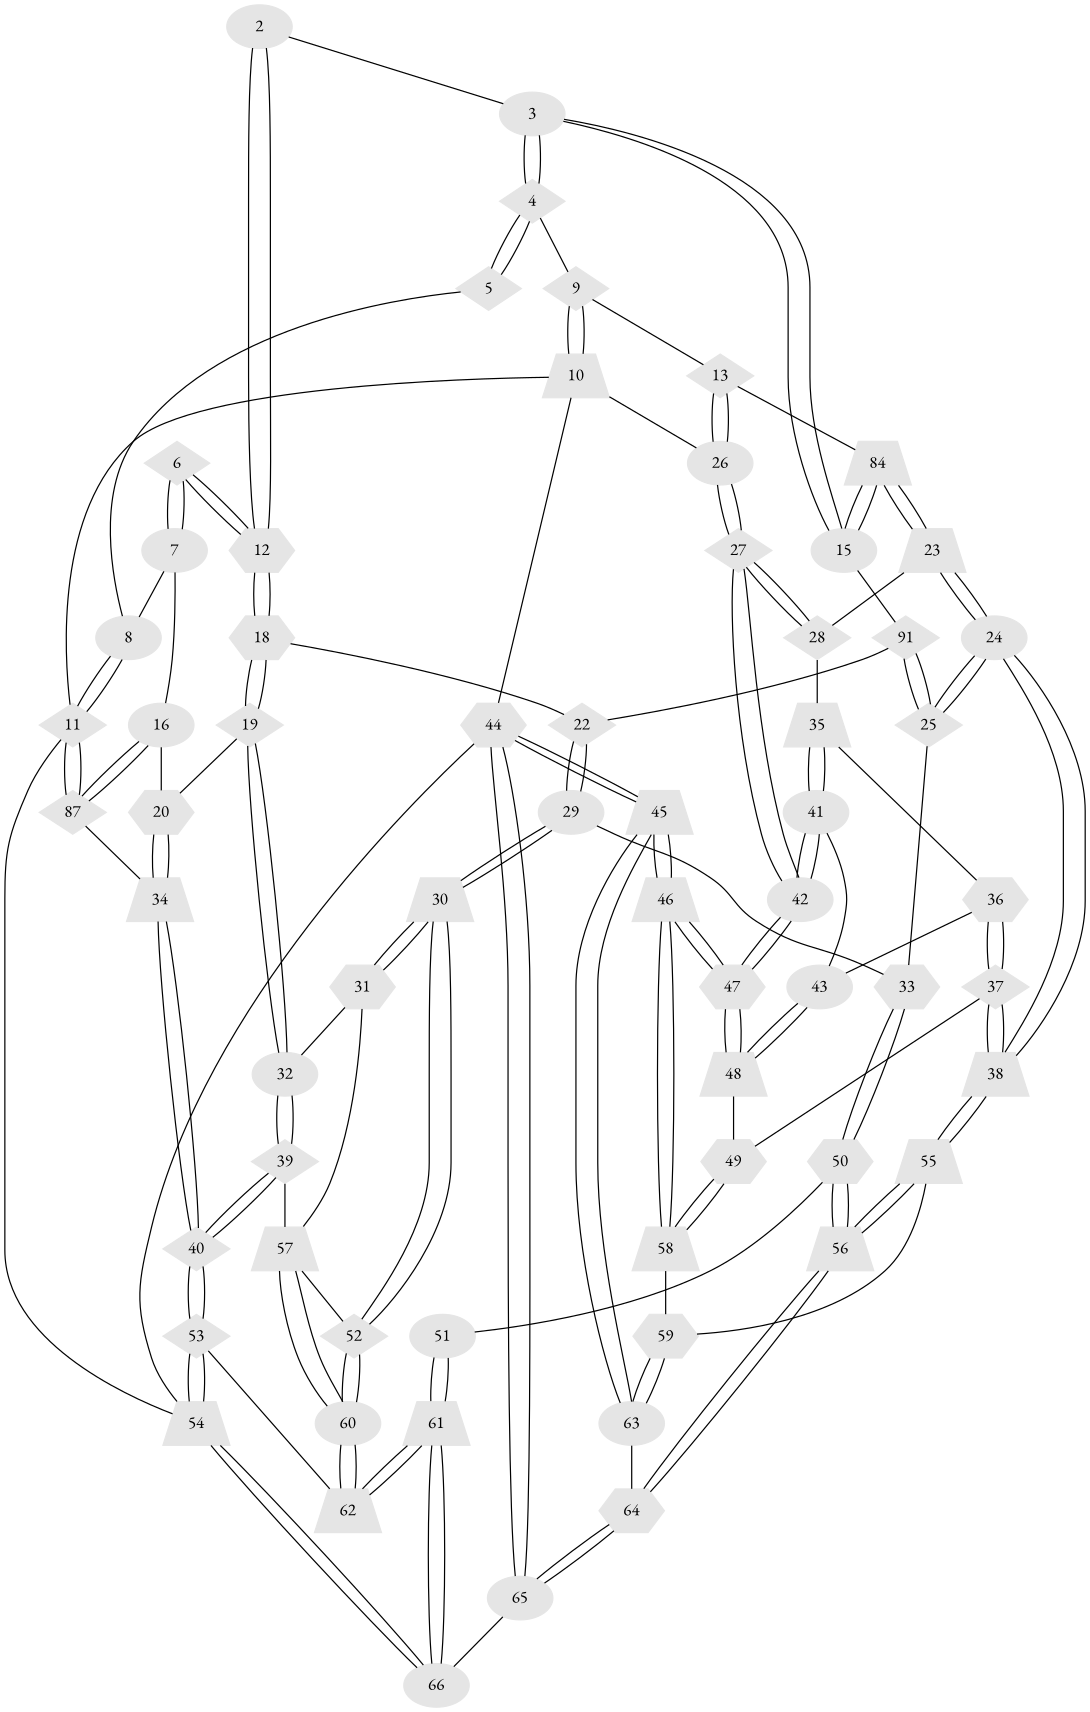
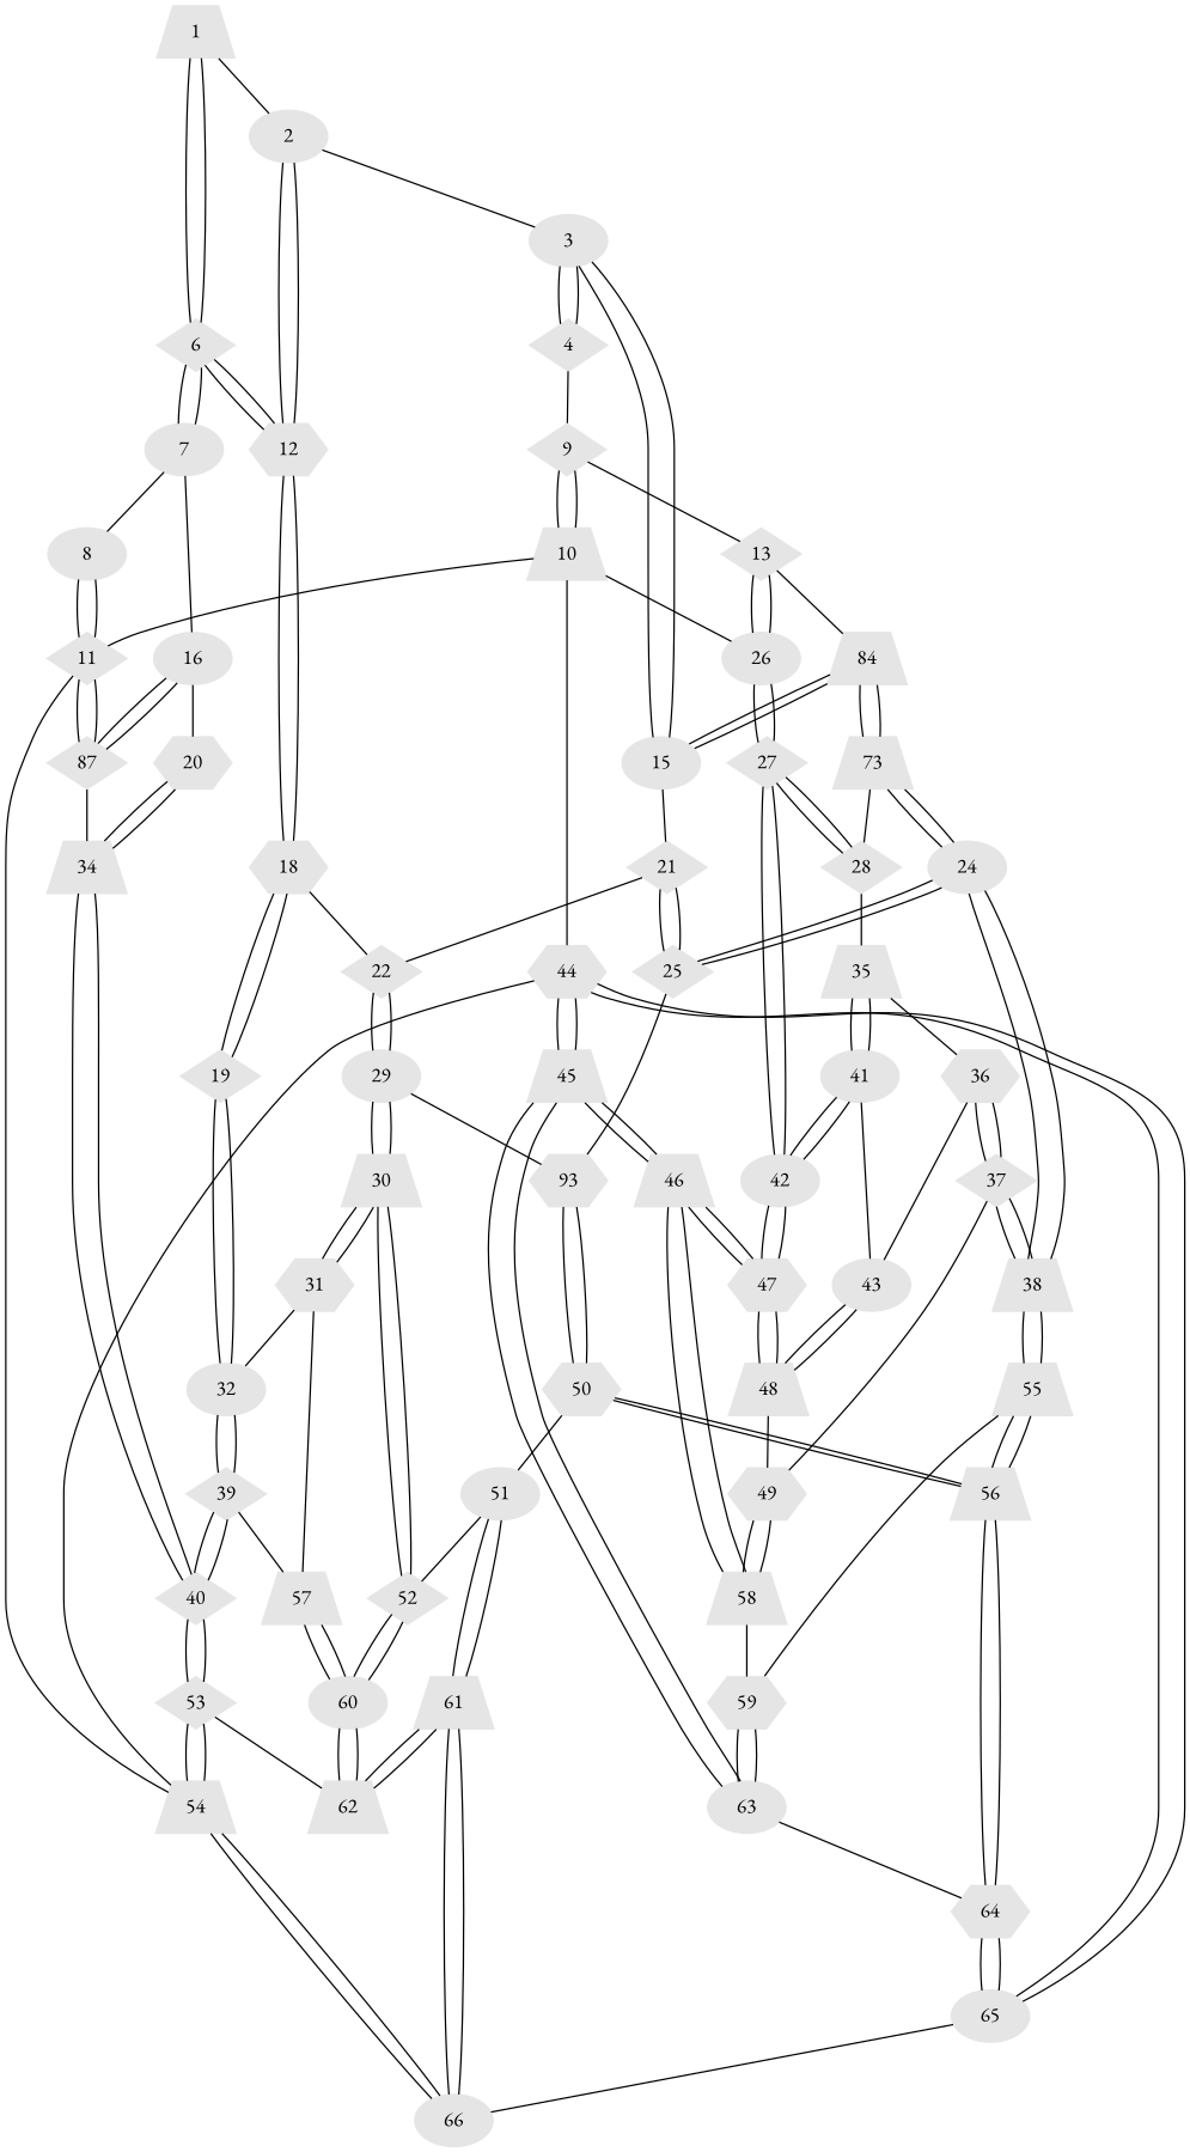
  graph {
    fontname="EB Garamond"
    node [color=gray90 fontname="EB Garamond" shape=ellipse style=filled]
    edge [fontname="EB Garamond"]
    2
+   1 [shape=trapezium]
    6 [shape=diamond]
    3
    12 [shape=hexagon]
    7
    4 [shape=diamond]
    15
    18 [shape=hexagon]
-   5 [shape=diamond]
    9 [shape=diamond]
-   21 [shape=diamond label=91]
+   21 [shape=diamond]
    8
    10 [shape=trapezium]
    13 [shape=diamond]
    11 [shape=diamond]
    16
    n18 [label=87 shape=diamond]
    20 [shape=hexagon]
    54 [shape=trapezium]
    26
    44 [shape=hexagon]
    n23 [label=84 shape=trapezium]
    27 [shape=diamond]
    45 [shape=trapezium]
    65
    34 [shape=trapezium]
    66
    19 [shape=diamond]
    22 [shape=diamond]
-   23 [shape=trapezium]
+   23 [shape=trapezium label=73]
    24
    28 [shape=diamond]
    25 [shape=diamond]
    40 [shape=diamond]
    32
    29
    39 [shape=diamond]
-   33 [shape=hexagon]
+   33 [shape=hexagon label=93]
    30 [shape=trapezium]
    38 [shape=trapezium]
    35 [shape=trapezium]
    55 [shape=trapezium]
    50 [shape=hexagon]
    42
    47 [shape=hexagon]
    36 [shape=hexagon]
    41
    31 [shape=hexagon]
    52 [shape=diamond]
    57 [shape=trapezium]
    60
    51
    56 [shape=trapezium]
    53 [shape=diamond]
    37 [shape=diamond]
    43
    49 [shape=hexagon]
    48 [shape=trapezium]
    58 [shape=trapezium]
    59 [shape=hexagon]
    62 [shape=trapezium]
    46 [shape=trapezium]
    63
    64 [shape=hexagon]
    61 [shape=trapezium]
    2 -- 3
    2 -- 12
    2 -- 12
+   1 -- 2
+   1 -- 6
+   1 -- 6
    6 -- 12
    6 -- 12
    6 -- 7
    6 -- 7
    3 -- 4
    3 -- 4
    3 -- 15
    3 -- 15
    12 -- 18
    12 -- 18
    7 -- 8
    7 -- 16
-   4 -- 5
-   4 -- 5
    4 -- 9
    15 -- 21
    18 -- 19
    18 -- 19
    18 -- 22
-   5 -- 8
    9 -- 10
    9 -- 10
    9 -- 13
    21 -- 22
    21 -- 25
    21 -- 25
    8 -- 11
    8 -- 11
    10 -- 11
    10 -- 26
    10 -- 44
    13 -- 26
    13 -- 26
    13 -- n23
    11 -- n18
    11 -- n18
    11 -- 54
    16 -- n18
    16 -- n18
    16 -- 20
    n18 -- 34
    20 -- 34
    20 -- 34
    54 -- 66
    54 -- 66
    26 -- 27
    26 -- 27
    44 -- 54
    44 -- 45
    44 -- 45
    44 -- 65
    44 -- 65
    n23 -- 15
    n23 -- 15
    n23 -- 23
    n23 -- 23
    27 -- 28
    27 -- 28
    27 -- 42
    27 -- 42
    45 -- 46
    45 -- 46
    45 -- 63
    45 -- 63
    65 -- 66
    34 -- 40
    34 -- 40
-   19 -- 20
    19 -- 32
    19 -- 32
    22 -- 29
    22 -- 29
    23 -- 24
    23 -- 24
    23 -- 28
    24 -- 25
    24 -- 25
    24 -- 38
    24 -- 38
    28 -- 35
    25 -- 33
    40 -- 53
    40 -- 53
    32 -- 39
    32 -- 39
    29 -- 33
    29 -- 30
    29 -- 30
    39 -- 40
    39 -- 40
    39 -- 57
    33 -- 50
    33 -- 50
    30 -- 31
    30 -- 31
    30 -- 52
    30 -- 52
    38 -- 55
    38 -- 55
    35 -- 36
    35 -- 41
    35 -- 41
    55 -- 56
    55 -- 56
    55 -- 59
    50 -- 51
    50 -- 56
    50 -- 56
    42 -- 47
    42 -- 47
    47 -- 48
    47 -- 48
    36 -- 37
    36 -- 37
    36 -- 43
    41 -- 42
    41 -- 42
    41 -- 43
    31 -- 32
    31 -- 57
    52 -- 60
    52 -- 60
    57 -- 60
    57 -- 60
    60 -- 62
    60 -- 62
-   57 -- 52
+   51 -- 52
    51 -- 61
    51 -- 61
    56 -- 64
    56 -- 64
    53 -- 54
    53 -- 54
    53 -- 62
    37 -- 38
    37 -- 38
    37 -- 49
    43 -- 48
    43 -- 48
    49 -- 58
    49 -- 58
    48 -- 49
    58 -- 59
    59 -- 63
    59 -- 63
    46 -- 47
    46 -- 47
    46 -- 58
    46 -- 58
    63 -- 64
    64 -- 65
    64 -- 65
    61 -- 66
    61 -- 66
    61 -- 62
    61 -- 62
  }
